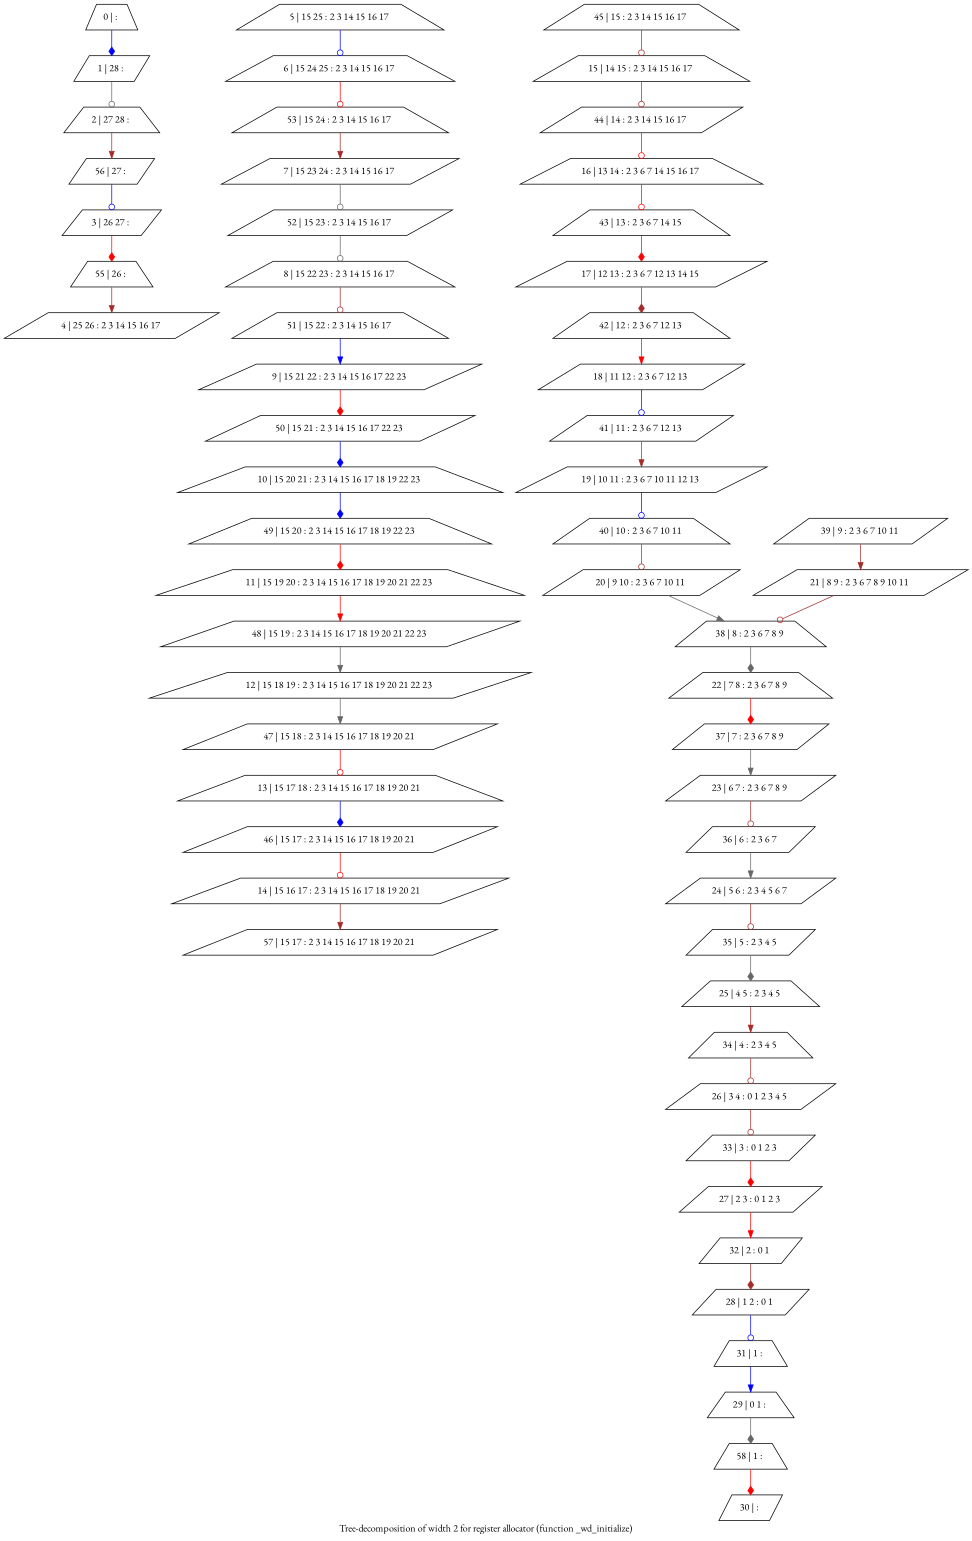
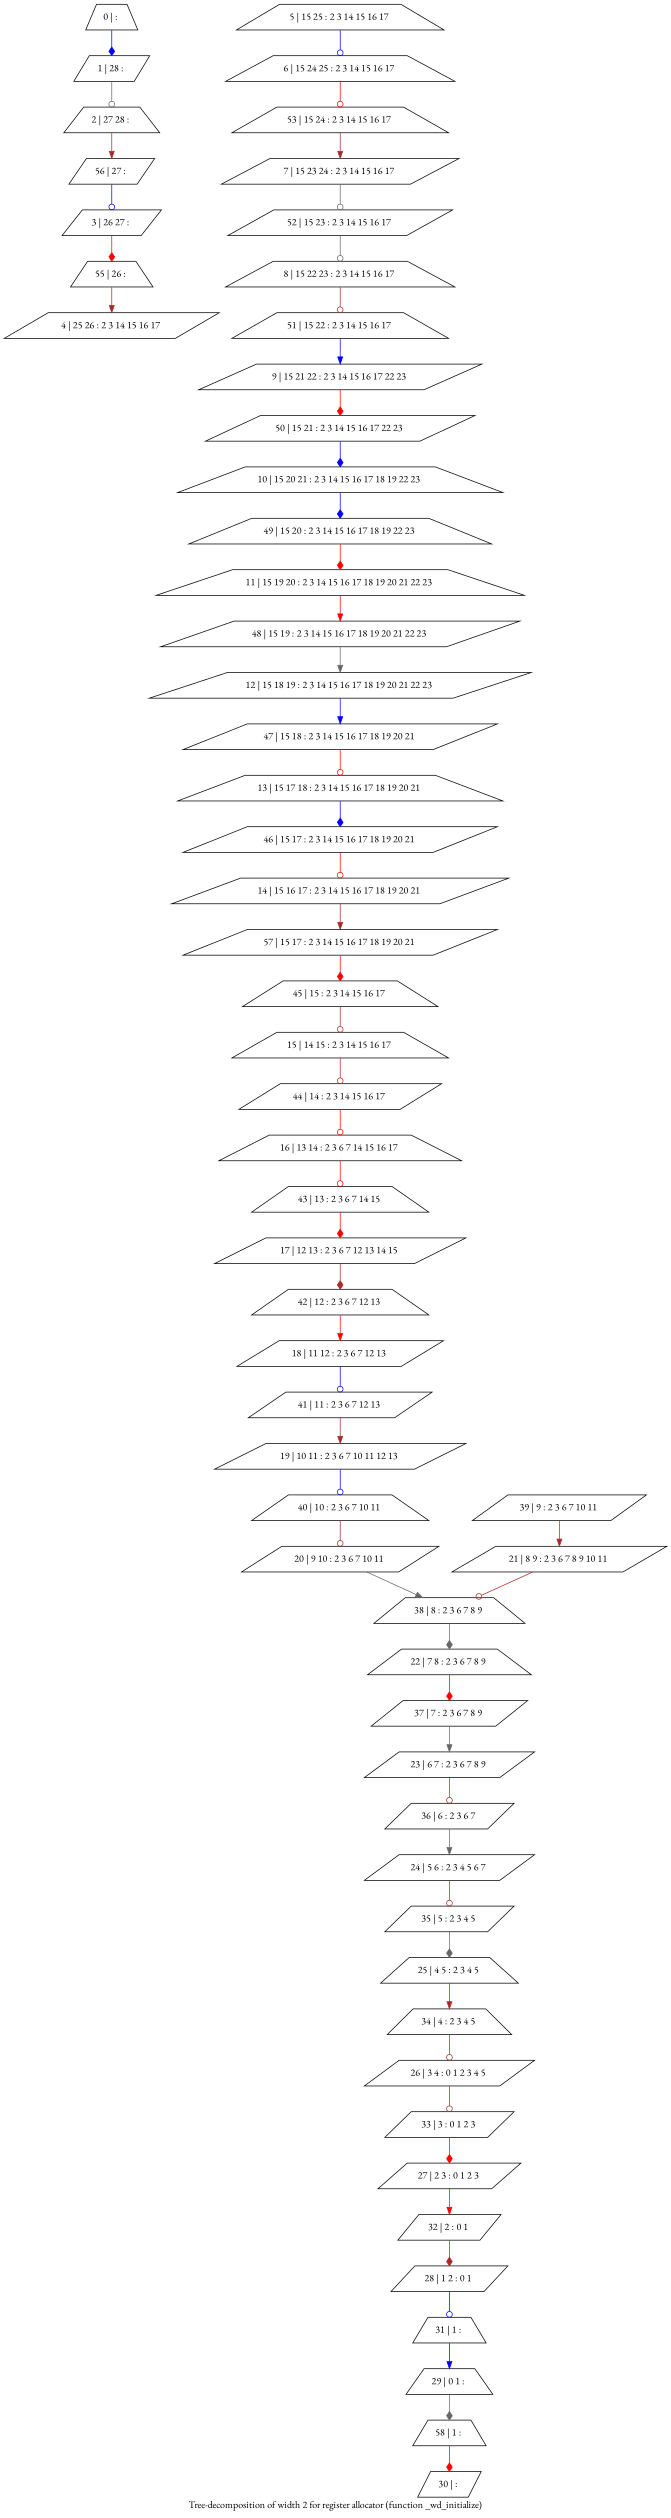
  digraph {
    fontname="EB Garamond"
    label="Tree-decomposition of width 2 for register allocator (function _wd_initialize)"
    node [fontname="EB Garamond" shape=parallelogram]
    edge [arrowhead=odot color=brown fontname="EB Garamond"]
    n1 [label="0 | : " shape=trapezium]
    n2 [label="1 | 28 : "]
    n3 [label="2 | 27 28 : " shape=trapezium]
    n4 [label="56 | 27 : "]
    n5 [label="3 | 26 27 : "]
    n6 [label="55 | 26 : " shape=trapezium]
    n7 [label="4 | 25 26 : 2 3 14 15 16 17 "]
    n8 [label="5 | 15 25 : 2 3 14 15 16 17 " shape=trapezium]
    n9 [label="6 | 15 24 25 : 2 3 14 15 16 17 " shape=trapezium]
    n10 [label="53 | 15 24 : 2 3 14 15 16 17 " shape=trapezium]
    n11 [label="7 | 15 23 24 : 2 3 14 15 16 17 "]
    n12 [label="52 | 15 23 : 2 3 14 15 16 17 "]
    n13 [label="8 | 15 22 23 : 2 3 14 15 16 17 " shape=trapezium]
    n14 [label="51 | 15 22 : 2 3 14 15 16 17 " shape=trapezium]
    n15 [label="9 | 15 21 22 : 2 3 14 15 16 17 22 23 "]
    n16 [label="50 | 15 21 : 2 3 14 15 16 17 22 23 "]
    n17 [label="10 | 15 20 21 : 2 3 14 15 16 17 18 19 22 23 " shape=trapezium]
    n18 [label="49 | 15 20 : 2 3 14 15 16 17 18 19 22 23 " shape=trapezium]
    n19 [label="11 | 15 19 20 : 2 3 14 15 16 17 18 19 20 21 22 23 " shape=trapezium]
    n20 [label="48 | 15 19 : 2 3 14 15 16 17 18 19 20 21 22 23 "]
    n21 [label="12 | 15 18 19 : 2 3 14 15 16 17 18 19 20 21 22 23 "]
    n22 [label="47 | 15 18 : 2 3 14 15 16 17 18 19 20 21 "]
    n23 [label="13 | 15 17 18 : 2 3 14 15 16 17 18 19 20 21 " shape=trapezium]
    n24 [label="46 | 15 17 : 2 3 14 15 16 17 18 19 20 21 "]
    n25 [label="14 | 15 16 17 : 2 3 14 15 16 17 18 19 20 21 "]
    n26 [label="57 | 15 17 : 2 3 14 15 16 17 18 19 20 21 "]
    n27 [label="45 | 15 : 2 3 14 15 16 17 " shape=trapezium]
    n28 [label="15 | 14 15 : 2 3 14 15 16 17 " shape=trapezium]
    n29 [label="44 | 14 : 2 3 14 15 16 17 "]
    n30 [label="16 | 13 14 : 2 3 6 7 14 15 16 17 " shape=trapezium]
    n31 [label="43 | 13 : 2 3 6 7 14 15 " shape=trapezium]
    n32 [label="17 | 12 13 : 2 3 6 7 12 13 14 15 "]
    n33 [label="42 | 12 : 2 3 6 7 12 13 " shape=trapezium]
    n34 [label="18 | 11 12 : 2 3 6 7 12 13 "]
    n35 [label="41 | 11 : 2 3 6 7 12 13 "]
    n36 [label="19 | 10 11 : 2 3 6 7 10 11 12 13 "]
    n37 [label="40 | 10 : 2 3 6 7 10 11 " shape=trapezium]
    n38 [label="20 | 9 10 : 2 3 6 7 10 11 "]
    n39 [label="38 | 8 : 2 3 6 7 8 9 " shape=trapezium]
    n40 [label="39 | 9 : 2 3 6 7 10 11 "]
    n41 [label="21 | 8 9 : 2 3 6 7 8 9 10 11 "]
    n42 [label="22 | 7 8 : 2 3 6 7 8 9 " shape=trapezium]
    n43 [label="37 | 7 : 2 3 6 7 8 9 "]
    n44 [label="23 | 6 7 : 2 3 6 7 8 9 "]
    n45 [label="36 | 6 : 2 3 6 7 "]
    n46 [label="24 | 5 6 : 2 3 4 5 6 7 "]
    n47 [label="35 | 5 : 2 3 4 5 "]
    n48 [label="25 | 4 5 : 2 3 4 5 " shape=trapezium]
    n49 [label="34 | 4 : 2 3 4 5 " shape=trapezium]
    n50 [label="26 | 3 4 : 0 1 2 3 4 5 "]
    n51 [label="33 | 3 : 0 1 2 3 "]
    n52 [label="27 | 2 3 : 0 1 2 3 "]
    n53 [label="32 | 2 : 0 1 "]
    n54 [label="28 | 1 2 : 0 1 "]
    n55 [label="31 | 1 : " shape=trapezium]
    n56 [label="29 | 0 1 : " shape=trapezium]
    n57 [label="58 | 1 : " shape=trapezium]
    n58 [label="30 | : "]
    n1 -> n2 [arrowhead=diamond color=blue]
    n2 -> n3 [color=gray40]
    n3 -> n4 [arrowhead=normal]
    n4 -> n5 [color=blue]
    n5 -> n6 [arrowhead=diamond color=red]
    n6 -> n7 [arrowhead=normal]
    n8 -> n9 [color=blue]
    n9 -> n10 [color=red]
    n10 -> n11 [arrowhead=normal]
    n11 -> n12 [color=gray40]
    n12 -> n13 [color=gray40]
    n13 -> n14
    n14 -> n15 [arrowhead=normal color=blue]
    n15 -> n16 [arrowhead=diamond color=red]
    n16 -> n17 [arrowhead=diamond color=blue]
    n17 -> n18 [arrowhead=diamond color=blue]
    n18 -> n19 [arrowhead=diamond color=red]
    n19 -> n20 [arrowhead=normal color=red]
    n20 -> n21 [arrowhead=normal color=gray40]
-   n21 -> n22 [arrowhead=normal color=gray40]
+   n21 -> n22 [arrowhead=normal color=blue]
    n22 -> n23 [color=red]
    n23 -> n24 [arrowhead=diamond color=blue]
    n24 -> n25 [color=red]
    n25 -> n26 [arrowhead=normal]
+   n26 -> n27 [arrowhead=diamond color=red]
    n27 -> n28
    n28 -> n29
    n29 -> n30 [color=red]
    n30 -> n31 [color=red]
    n31 -> n32 [arrowhead=diamond color=red]
    n32 -> n33 [arrowhead=diamond]
    n33 -> n34 [arrowhead=normal color=red]
    n34 -> n35 [color=blue]
    n35 -> n36 [arrowhead=normal]
    n36 -> n37 [color=blue]
    n37 -> n38
    n38 -> n39 [arrowhead=normal color=gray40]
    n39 -> n42 [arrowhead=diamond color=gray40]
    n40 -> n41 [arrowhead=normal]
    n41 -> n39
    n42 -> n43 [arrowhead=diamond color=red]
    n43 -> n44 [arrowhead=normal color=gray40]
    n44 -> n45
    n45 -> n46 [arrowhead=normal color=gray40]
    n46 -> n47
    n47 -> n48 [arrowhead=diamond color=gray40]
    n48 -> n49 [arrowhead=normal]
    n49 -> n50
    n50 -> n51
    n51 -> n52 [arrowhead=diamond color=red]
    n52 -> n53 [arrowhead=normal color=red]
    n53 -> n54 [arrowhead=diamond]
    n54 -> n55 [color=blue]
    n55 -> n56 [arrowhead=normal color=blue]
    n56 -> n57 [arrowhead=diamond color=gray40]
    n57 -> n58 [arrowhead=diamond color=red]
  }
